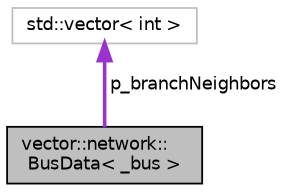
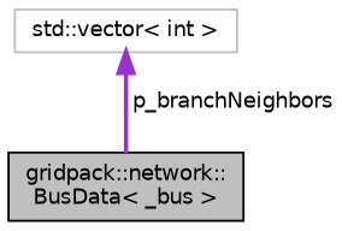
  digraph {
    node [fontname=Helvetica fontsize=10 shape=record style=filled]
-   n1 [color=black fillcolor=grey75 fontcolor=black height=0.2 label="vector::network::\lBusData\< _bus \>" width=0.4]
+   n1 [color=black fillcolor=grey75 fontcolor=black height=0.2 label="gridpack::network::\lBusData\< _bus \>" width=0.4]
    n2 [color=grey75 fillcolor=white height=0.2 label="std::vector\< int \>" width=0.4]
    n2 -> n1 [color=darkorchid3 dir=back fontname=Helvetica fontsize=10 label=" p_branchNeighbors" labelfontname=Helvetica labelfontsize=10 style=bold]
  }
